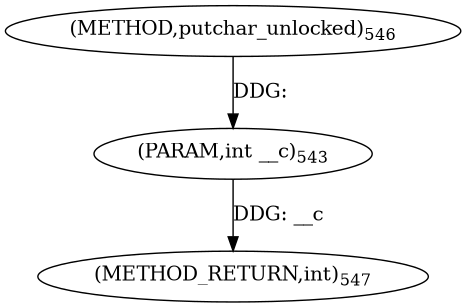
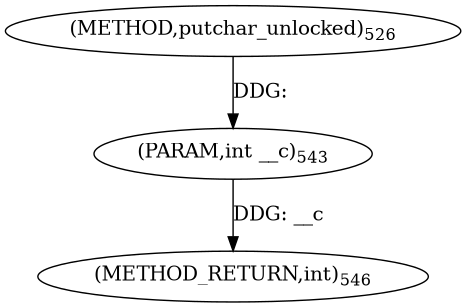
  digraph {
-   n1 [label=<(METHOD,putchar_unlocked)<SUB>546</SUB>>]
+   n1 [label=<(METHOD,putchar_unlocked)<SUB>526</SUB>>]
    n2 [label=<(PARAM,int __c)<SUB>543</SUB>>]
-   n3 [label=<(METHOD_RETURN,int)<SUB>547</SUB>>]
+   n3 [label=<(METHOD_RETURN,int)<SUB>546</SUB>>]
    n1 -> n2 [label="DDG: "]
    n2 -> n3 [label="DDG: __c"]
  }
